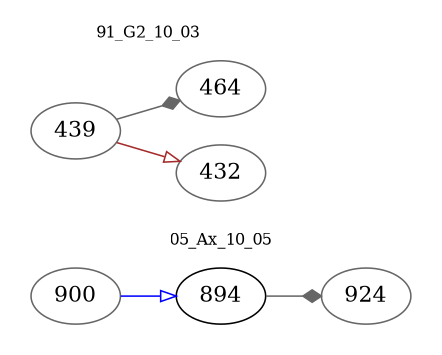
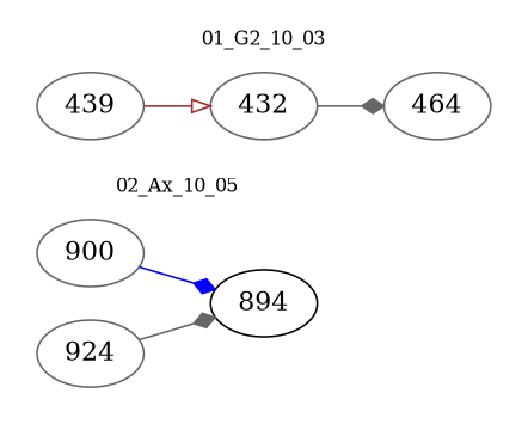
  digraph {
    rankdir=LR
    node [color=gray40]
    edge [arrowhead=onormal color=gray40]
    n1 [label=900]
    n2 [color=black label=894]
    n3 [label=924]
    n4 [label=439]
    n5 [label=432]
    n6 [label=464]
    subgraph cluster_1 {
      color=white
      fontsize=10
-     label="05_Ax_10_05"
+     label="02_Ax_10_05"
      n1
      n2
      n3
    }
    subgraph cluster_2 {
      color=white
      fontsize=10
-     label="91_G2_10_03"
+     label="01_G2_10_03"
      n4
      n5
      n6
    }
-   n1 -> n2 [color=blue]
-   n2 -> n3 [arrowhead=diamond]
+   n1 -> n2 [arrowhead=diamond color=blue]
+   n3 -> n2 [arrowhead=diamond]
    n4 -> n5 [color=brown]
-   n4 -> n6 [arrowhead=diamond]
+   n5 -> n6 [arrowhead=diamond]
  }
